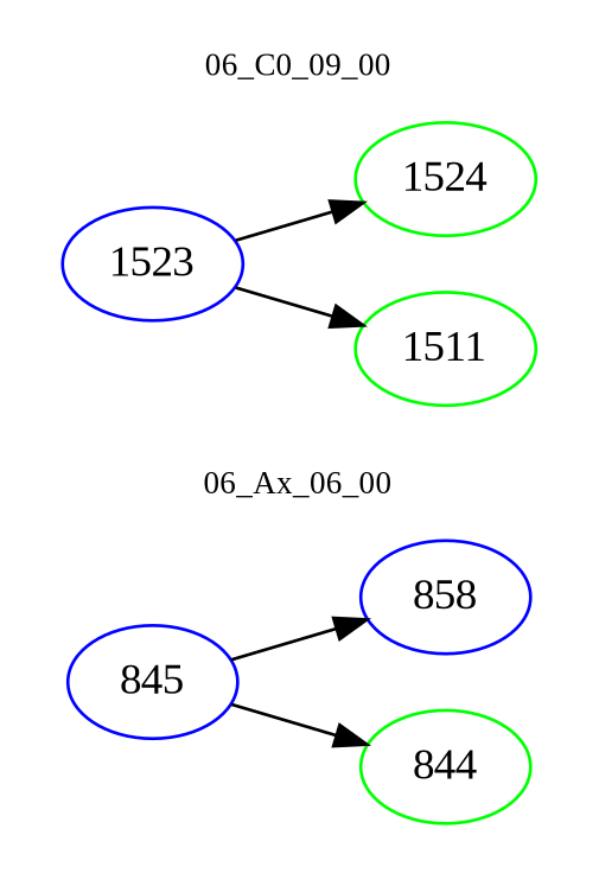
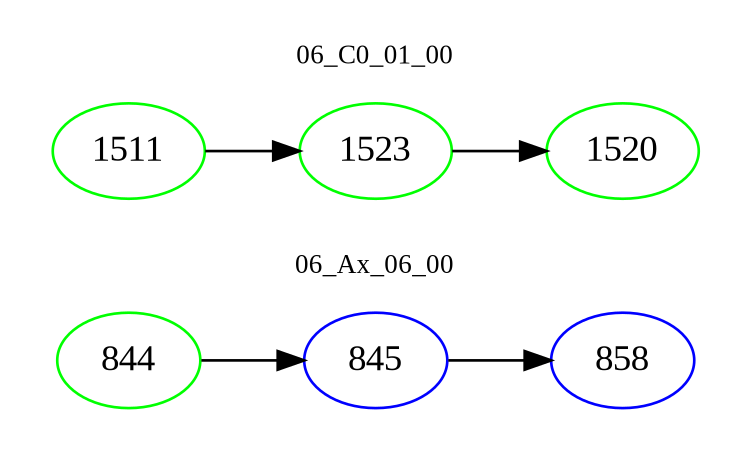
  digraph {
    fontname="Liberation Serif"
    rankdir=LR
    node [color=blue fontname="Liberation Serif"]
    edge [color=black fontname="Liberation Serif"]
    n1 [label=845]
    n2 [color=green label=844]
    n3 [label=858]
-   n4 [label=1523]
+   n4 [color=green label=1523]
    n5 [color=green label=1511]
-   n6 [color=green label=1524]
+   n6 [color=green label=1520]
    subgraph cluster_1 {
      color=white
      fontsize=10
      label="06_Ax_06_00"
      n1
      n2
      n3
    }
    subgraph cluster_2 {
      color=white
      fontsize=10
-     label="06_C0_09_00"
+     label="06_C0_01_00"
      n4
      n5
      n6
    }
-   n1 -> n2
+   n2 -> n1
    n1 -> n3
-   n4 -> n5
+   n5 -> n4
    n4 -> n6
  }
